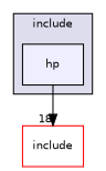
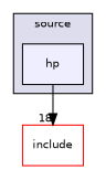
  digraph {
    compound=true
    node [fontname=Helvetica fontsize=10 shape=box style=filled]
    n1 [fillcolor="#eeeeff" label=hp pencolor=black]
    n2 [color=red fillcolor=white label=include]
    subgraph cluster_1 {
      bgcolor="#ddddee"
      fontname=Helvetica
      fontsize=10
-     label=include
+     label=source
      pencolor=black
      n1
    }
    n1 -> n2 [headlabel=18 labeldistance=1.5 labelfontname=Helvetica labelfontsize=10]
  }
